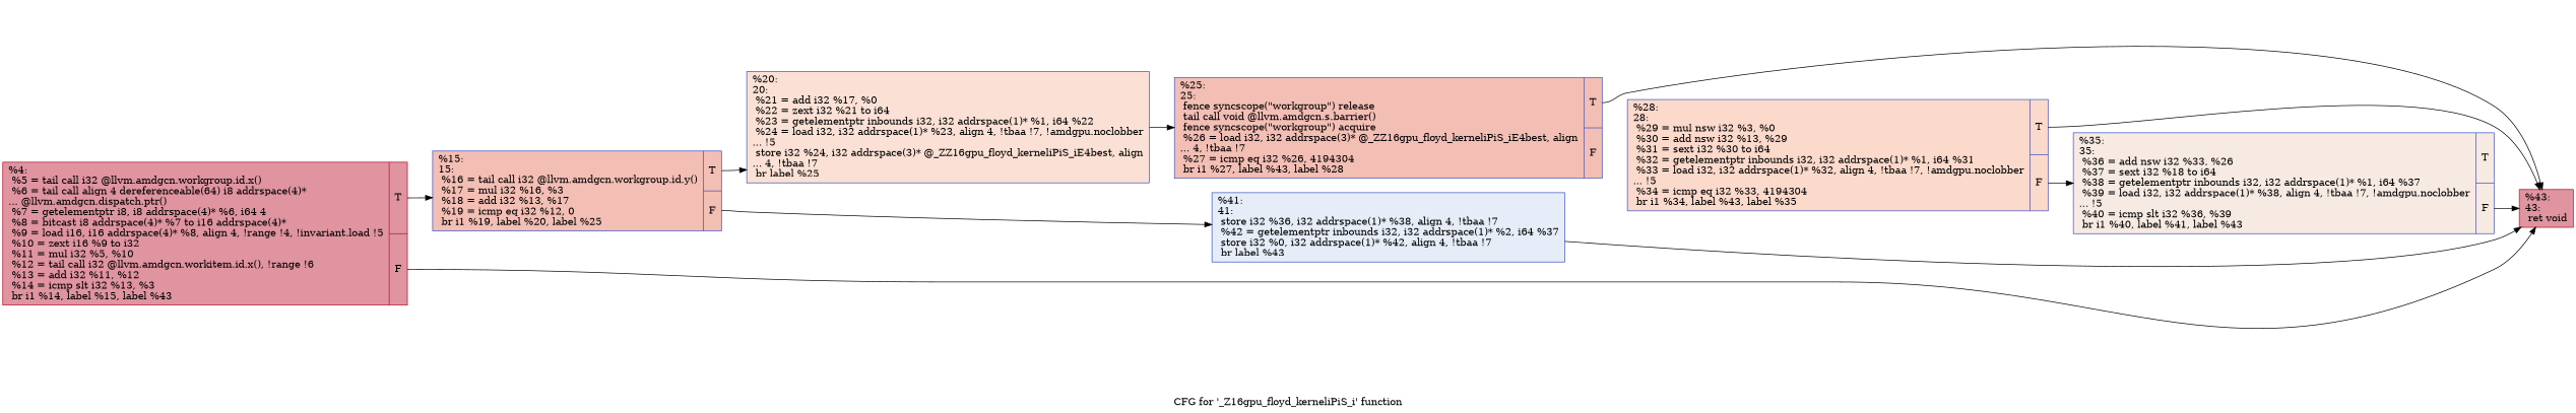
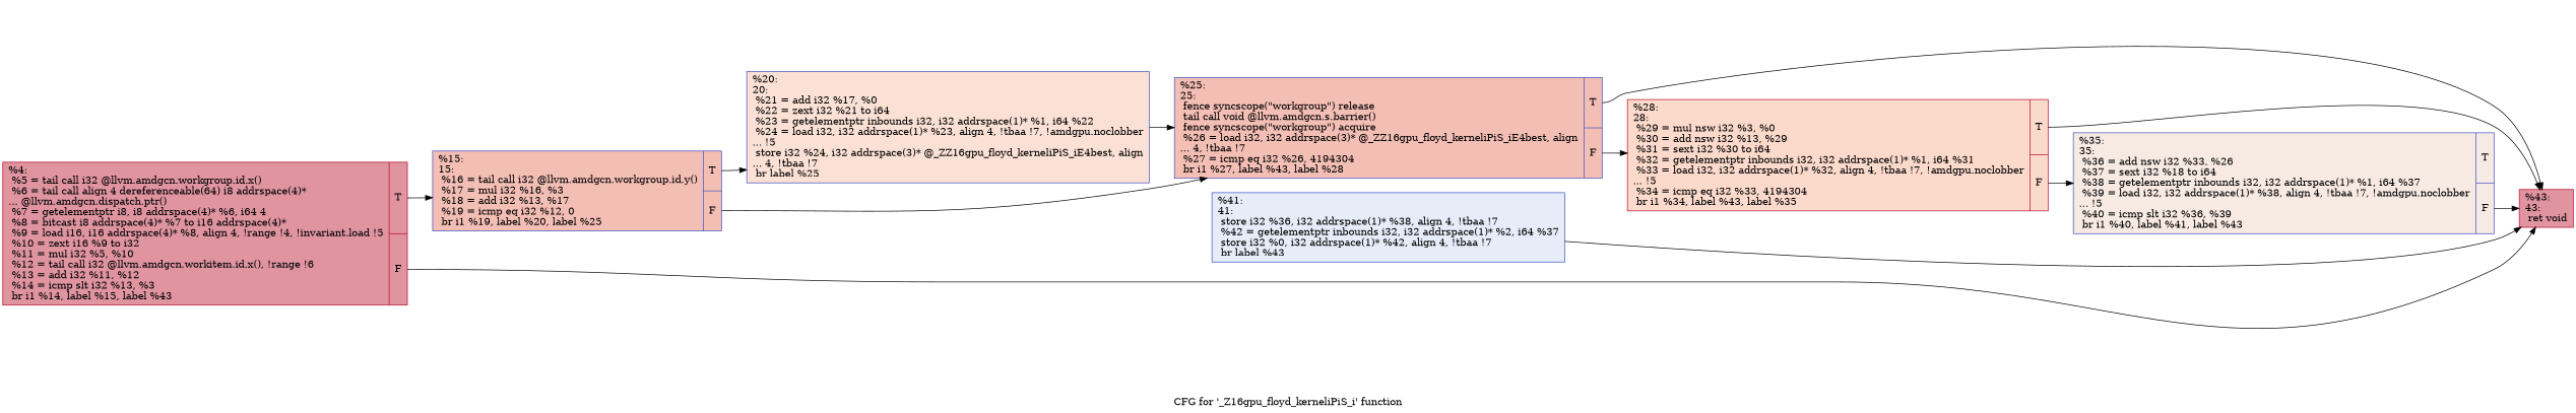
  digraph {
    label="CFG for '_Z16gpu_floyd_kerneliPiS_i' function"
    rankdir=LR
    node [color="#3d50c3ff" fillcolor="#b70d2870" shape=record style=filled]
    edge [tailport=s0]
    n1 [color="#b70d28ff" label="{%4:\l  %5 = tail call i32 @llvm.amdgcn.workgroup.id.x()\l  %6 = tail call align 4 dereferenceable(64) i8 addrspace(4)*\l... @llvm.amdgcn.dispatch.ptr()\l  %7 = getelementptr i8, i8 addrspace(4)* %6, i64 4\l  %8 = bitcast i8 addrspace(4)* %7 to i16 addrspace(4)*\l  %9 = load i16, i16 addrspace(4)* %8, align 4, !range !4, !invariant.load !5\l  %10 = zext i16 %9 to i32\l  %11 = mul i32 %5, %10\l  %12 = tail call i32 @llvm.amdgcn.workitem.id.x(), !range !6\l  %13 = add i32 %11, %12\l  %14 = icmp slt i32 %13, %3\l  br i1 %14, label %15, label %43\l|{<s0>T|<s1>F}}"]
    n2 [fillcolor="#e36c5570" label="{%15:\l15:                                               \l  %16 = tail call i32 @llvm.amdgcn.workgroup.id.y()\l  %17 = mul i32 %16, %3\l  %18 = add i32 %13, %17\l  %19 = icmp eq i32 %12, 0\l  br i1 %19, label %20, label %25\l|{<s0>T|<s1>F}}"]
    n3 [color="#b70d28ff" label="{%43:\l43:                                               \l  ret void\l}"]
    n4 [fillcolor="#f7bca170" label="{%20:\l20:                                               \l  %21 = add i32 %17, %0\l  %22 = zext i32 %21 to i64\l  %23 = getelementptr inbounds i32, i32 addrspace(1)* %1, i64 %22\l  %24 = load i32, i32 addrspace(1)* %23, align 4, !tbaa !7, !amdgpu.noclobber\l... !5\l  store i32 %24, i32 addrspace(3)* @_ZZ16gpu_floyd_kerneliPiS_iE4best, align\l... 4, !tbaa !7\l  br label %25\l}"]
    n5 [fillcolor="#e36c5570" label="{%25:\l25:                                               \l  fence syncscope(\"workgroup\") release\l  tail call void @llvm.amdgcn.s.barrier()\l  fence syncscope(\"workgroup\") acquire\l  %26 = load i32, i32 addrspace(3)* @_ZZ16gpu_floyd_kerneliPiS_iE4best, align\l... 4, !tbaa !7\l  %27 = icmp eq i32 %26, 4194304\l  br i1 %27, label %43, label %28\l|{<s0>T|<s1>F}}"]
-   n6 [fillcolor="#f7a88970" label="{%28:\l28:                                               \l  %29 = mul nsw i32 %3, %0\l  %30 = add nsw i32 %13, %29\l  %31 = sext i32 %30 to i64\l  %32 = getelementptr inbounds i32, i32 addrspace(1)* %1, i64 %31\l  %33 = load i32, i32 addrspace(1)* %32, align 4, !tbaa !7, !amdgpu.noclobber\l... !5\l  %34 = icmp eq i32 %33, 4194304\l  br i1 %34, label %43, label %35\l|{<s0>T|<s1>F}}"]
+   n6 [color="#b70d28ff" fillcolor="#f7a88970" label="{%28:\l28:                                               \l  %29 = mul nsw i32 %3, %0\l  %30 = add nsw i32 %13, %29\l  %31 = sext i32 %30 to i64\l  %32 = getelementptr inbounds i32, i32 addrspace(1)* %1, i64 %31\l  %33 = load i32, i32 addrspace(1)* %32, align 4, !tbaa !7, !amdgpu.noclobber\l... !5\l  %34 = icmp eq i32 %33, 4194304\l  br i1 %34, label %43, label %35\l|{<s0>T|<s1>F}}"]
    n7 [fillcolor="#eed0c070" label="{%35:\l35:                                               \l  %36 = add nsw i32 %33, %26\l  %37 = sext i32 %18 to i64\l  %38 = getelementptr inbounds i32, i32 addrspace(1)* %1, i64 %37\l  %39 = load i32, i32 addrspace(1)* %38, align 4, !tbaa !7, !amdgpu.noclobber\l... !5\l  %40 = icmp slt i32 %36, %39\l  br i1 %40, label %41, label %43\l|{<s0>T|<s1>F}}"]
    n8 [fillcolor="#c7d7f070" label="{%41:\l41:                                               \l  store i32 %36, i32 addrspace(1)* %38, align 4, !tbaa !7\l  %42 = getelementptr inbounds i32, i32 addrspace(1)* %2, i64 %37\l  store i32 %0, i32 addrspace(1)* %42, align 4, !tbaa !7\l  br label %43\l}"]
    n1 -> n2
    n1 -> n3 [tailport=s1]
    n2 -> n4
-   n2 -> n8 [tailport=s1]
+   n2 -> n5 [tailport=s1]
    n4 -> n5
    n5 -> n3
+   n5 -> n6 [tailport=s1]
    n6 -> n3
    n6 -> n7 [tailport=s1]
    n7 -> n3 [tailport=s1]
    n8 -> n3
  }
